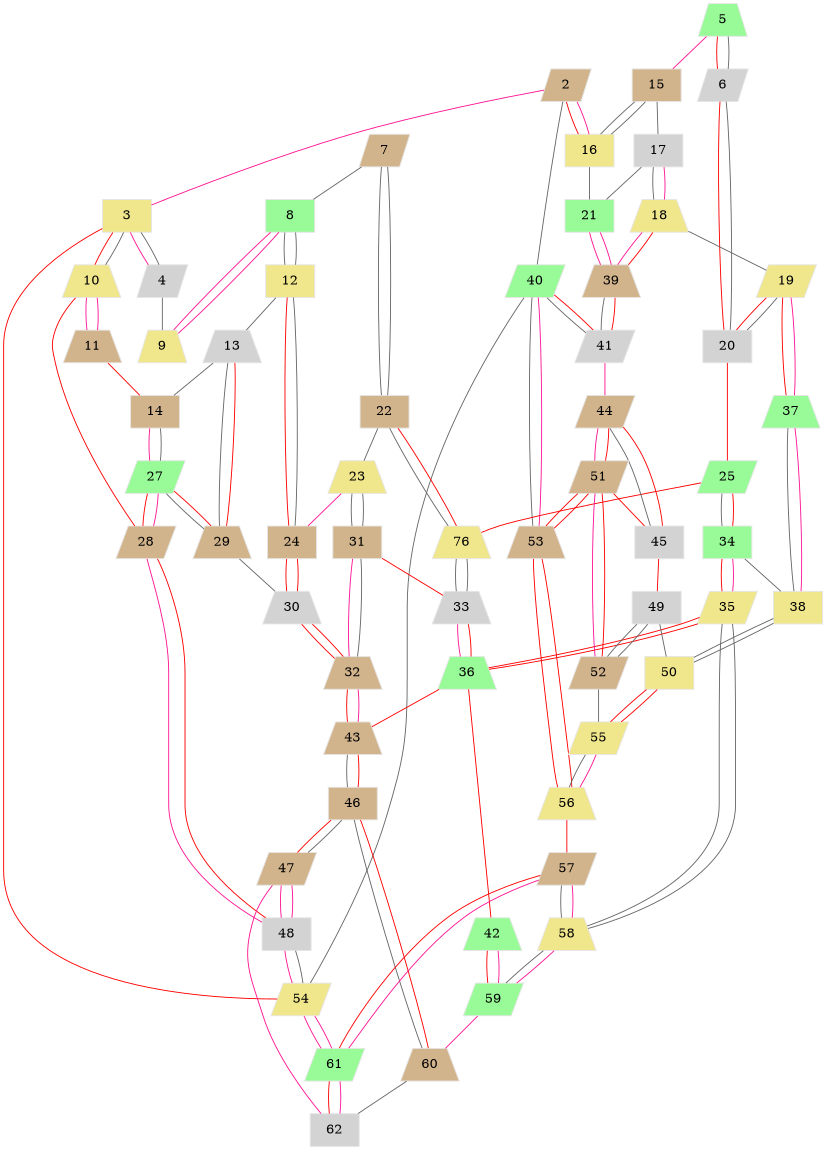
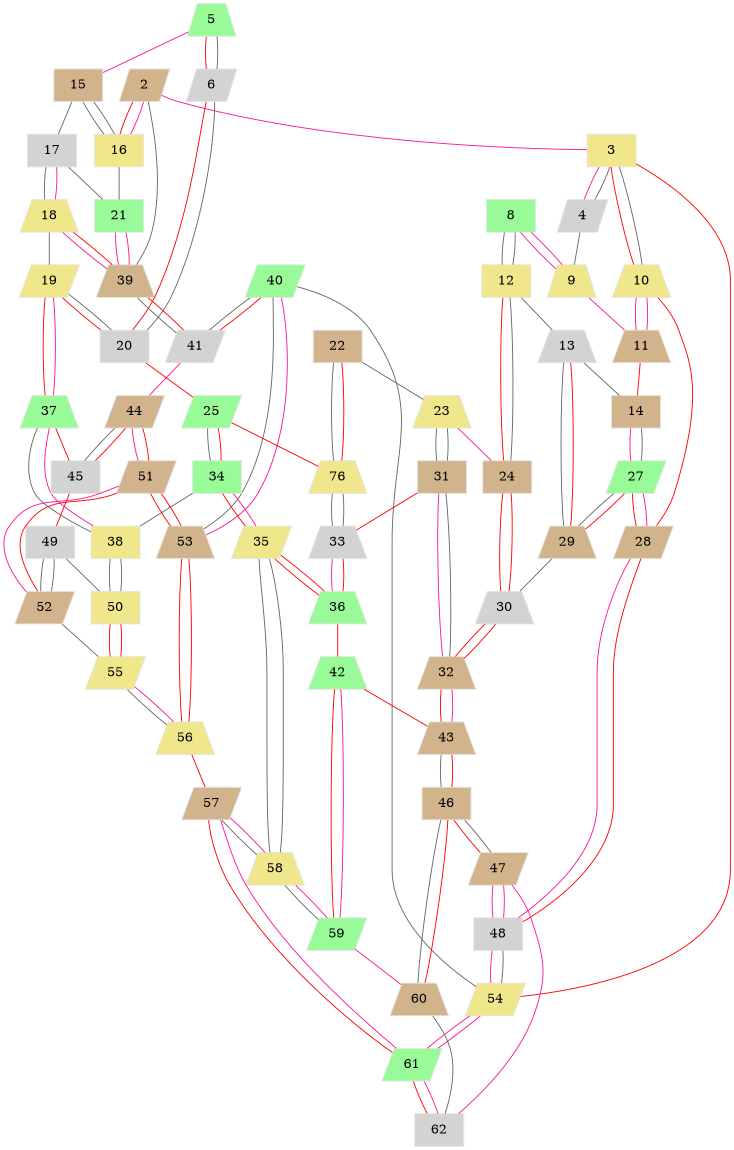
  graph {
    node [color=gray90 fillcolor=tan shape=trapezium style=filled]
    edge [color=gray40]
    3 [fillcolor=khaki shape=box]
    2 [shape=parallelogram]
    16 [fillcolor=khaki shape=box]
    40 [fillcolor=palegreen shape=parallelogram]
    5 [fillcolor=palegreen]
    6 [fillcolor=lightgrey shape=parallelogram]
    15 [shape=box]
    4 [fillcolor=lightgrey shape=parallelogram]
    10 [fillcolor=khaki]
    54 [fillcolor=khaki shape=parallelogram]
    21 [fillcolor=palegreen shape=box]
    41 [fillcolor=lightgrey shape=parallelogram]
    53
    9 [fillcolor=khaki]
    11
    28 [shape=parallelogram]
    61 [fillcolor=palegreen shape=parallelogram]
    20 [fillcolor=lightgrey shape=box]
    17 [fillcolor=lightgrey shape=box]
    8 [fillcolor=palegreen shape=box]
-   7 [shape=parallelogram]
    22 [shape=box]
    25 [fillcolor=palegreen shape=parallelogram]
    12 [fillcolor=khaki shape=box]
    23 [fillcolor=khaki]
    n26 [fillcolor=khaki label=76]
    13 [fillcolor=lightgrey]
    24 [shape=box]
    14 [shape=box]
    48 [fillcolor=lightgrey shape=box]
    27 [fillcolor=palegreen shape=parallelogram]
    29
    30 [fillcolor=lightgrey]
    18 [fillcolor=khaki]
    39
    19 [fillcolor=khaki shape=parallelogram]
    37 [fillcolor=palegreen]
    38 [fillcolor=khaki shape=box]
    45 [fillcolor=lightgrey shape=box]
    34 [fillcolor=palegreen shape=box]
    31 [shape=box]
    33 [fillcolor=lightgrey]
    32
    35 [fillcolor=khaki shape=parallelogram]
    36 [fillcolor=palegreen]
    43
    46 [shape=box]
    42 [fillcolor=palegreen]
    58 [fillcolor=khaki]
    50 [fillcolor=khaki shape=box]
    59 [fillcolor=palegreen shape=parallelogram]
    49 [fillcolor=lightgrey shape=box]
    55 [fillcolor=khaki shape=parallelogram]
    44 [shape=parallelogram]
    56 [fillcolor=khaki]
    51 [shape=parallelogram]
    60
    47 [shape=parallelogram]
    52 [shape=parallelogram]
    62 [fillcolor=lightgrey shape=box]
    57 [shape=parallelogram]
    3 -- 4 [color=deeppink]
    3 -- 4
    3 -- 10 [color=red]
    3 -- 10
    3 -- 54 [color=red]
    2 -- 3 [color=deeppink]
    2 -- 16 [color=red]
    2 -- 16 [color=deeppink]
-   2 -- 40
+   2 -- 39
    16 -- 21
    40 -- 54
    40 -- 41
    40 -- 41 [color=red]
    40 -- 53
    40 -- 53 [color=deeppink]
    5 -- 6 [color=red]
    5 -- 6
    5 -- 15 [color=deeppink]
    6 -- 20 [color=red]
    6 -- 20
    15 -- 16
    15 -- 16
    15 -- 17
    4 -- 9
    10 -- 11 [color=deeppink]
    10 -- 11 [color=deeppink]
    10 -- 28 [color=red]
    54 -- 61 [color=deeppink]
    54 -- 61 [color=deeppink]
    21 -- 39 [color=deeppink]
    21 -- 39 [color=deeppink]
    41 -- 44 [color=deeppink]
    53 -- 56 [color=red]
    53 -- 56 [color=red]
+   9 -- 11 [color=deeppink]
    11 -- 14 [color=red]
    28 -- 48 [color=deeppink]
    28 -- 48 [color=red]
    61 -- 62 [color=red]
    61 -- 62 [color=deeppink]
    20 -- 25 [color=red]
    17 -- 21
    17 -- 18
    17 -- 18 [color=deeppink]
    8 -- 9 [color=deeppink]
    8 -- 9 [color=deeppink]
    8 -- 12
    8 -- 12
-   7 -- 8
-   7 -- 22
-   7 -- 22
    22 -- 23
    22 -- n26
    22 -- n26 [color=red]
    25 -- n26 [color=red]
    25 -- 34
    25 -- 34 [color=red]
    12 -- 13
    12 -- 24 [color=red]
    12 -- 24
    23 -- 24 [color=deeppink]
    23 -- 31
    23 -- 31
    n26 -- 33
    n26 -- 33
    13 -- 14
    13 -- 29
    13 -- 29 [color=red]
    24 -- 30 [color=red]
    24 -- 30 [color=red]
    14 -- 27 [color=deeppink]
    14 -- 27
    48 -- 54 [color=deeppink]
    48 -- 54
    27 -- 28 [color=red]
    27 -- 28 [color=deeppink]
    27 -- 29
    27 -- 29 [color=red]
    29 -- 30
    30 -- 32 [color=red]
    30 -- 32 [color=red]
    18 -- 39 [color=deeppink]
    18 -- 39 [color=red]
    18 -- 19
    39 -- 41
    39 -- 41 [color=red]
    19 -- 20 [color=red]
    19 -- 20
    19 -- 37 [color=red]
    19 -- 37 [color=deeppink]
    37 -- 38
    37 -- 38 [color=deeppink]
-   51 -- 45 [color=red]
+   37 -- 45 [color=red]
    38 -- 50
    38 -- 50
    45 -- 49 [color=red]
    34 -- 38
    34 -- 35 [color=red]
    34 -- 35 [color=deeppink]
    31 -- 33 [color=red]
    31 -- 32 [color=deeppink]
    31 -- 32
    33 -- 36 [color=deeppink]
    33 -- 36 [color=red]
    32 -- 43 [color=red]
    32 -- 43 [color=deeppink]
    35 -- 36 [color=red]
    35 -- 36 [color=red]
    35 -- 58
    35 -- 58
    36 -- 42 [color=red]
    43 -- 46
    43 -- 46 [color=red]
    46 -- 60
    46 -- 60 [color=red]
    46 -- 47 [color=red]
    46 -- 47
-   36 -- 43 [color=red]
+   42 -- 43 [color=red]
    42 -- 59 [color=red]
    42 -- 59 [color=deeppink]
    58 -- 59
    58 -- 59 [color=deeppink]
    50 -- 55 [color=red]
    50 -- 55 [color=red]
    59 -- 60 [color=deeppink]
    49 -- 50
    49 -- 52
    49 -- 52
    55 -- 56
    55 -- 56 [color=deeppink]
    44 -- 45
    44 -- 45 [color=red]
    44 -- 51 [color=deeppink]
    44 -- 51 [color=red]
    56 -- 57 [color=red]
    51 -- 53 [color=red]
    51 -- 53 [color=red]
    51 -- 52 [color=deeppink]
    51 -- 52 [color=red]
    60 -- 62
    47 -- 48 [color=deeppink]
    47 -- 48 [color=deeppink]
    47 -- 62 [color=deeppink]
    52 -- 55
    57 -- 61 [color=red]
    57 -- 61 [color=deeppink]
    57 -- 58
    57 -- 58 [color=deeppink]
  }
